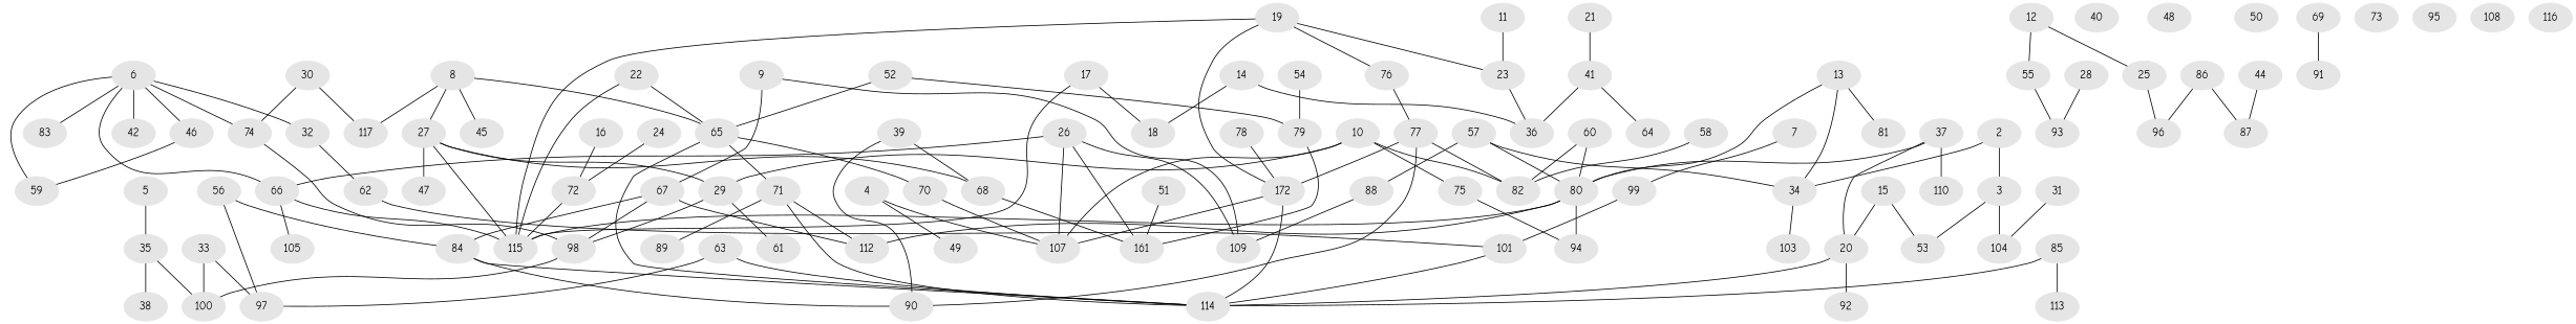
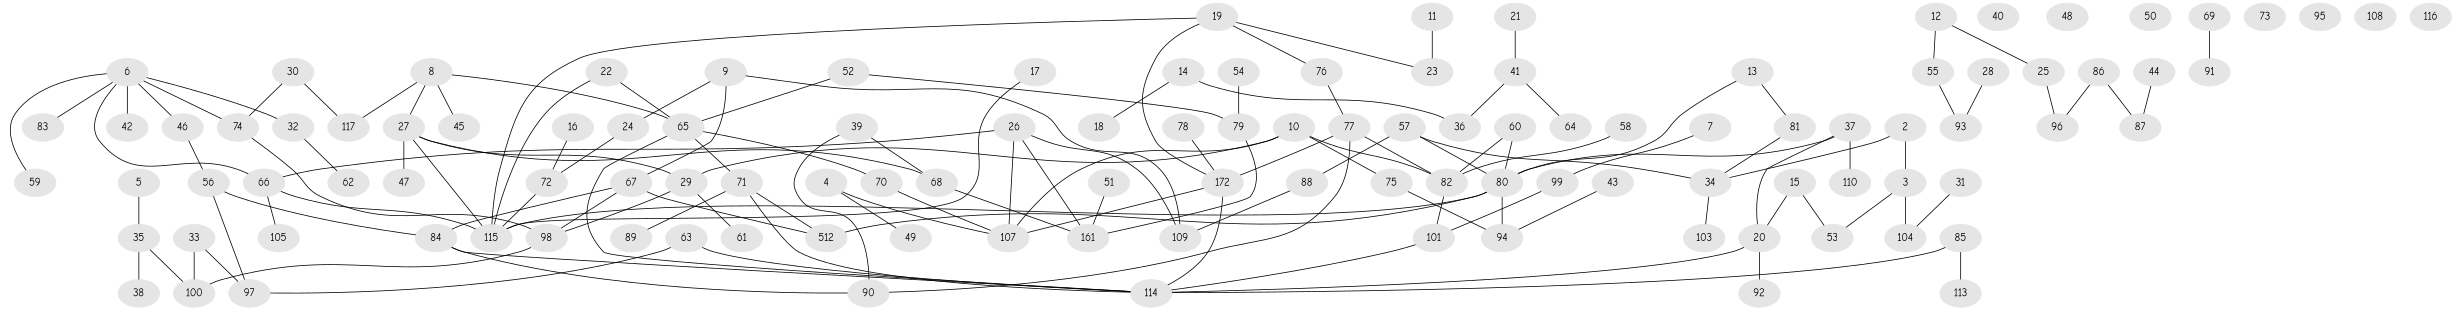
  graph {
    fontname="Comic Neue"
    node [color=gray90 fontname="Comic Neue" style=filled]
    edge [fontname="Comic Neue"]
    33
    97
    100
    101
    114
    2
    3
    34
    53
    104
    103
    4
    49
    107
    5
    35
    38
    6
    32
    42
    46
    59
    66
    74
    83
    62
    56
    115
    105
    98
    7
    99
    8
    27
    45
    65
    117
    16
    72
    29
    47
    68
    70
    71
    9
    24
    67
    109
    84
-   112
+   112 [label=512]
    10
    75
    82
    61
    94
    11
    23
    36
    12
    25
    55
    96
    93
    13
    80
    81
    14
    18
    15
    20
    92
    17
    19
    76
    n75 [label=172]
    77
    21
    41
    64
    22
    26
    n82 [label=161]
    28
    30
    31
    37
    110
    39
    90
    40
+   43
    44
    87
    48
    50
    51
    52
    79
    54
    57
    88
    58
    60
    63
    89
    69
    91
    73
    78
    85
    113
    86
    95
    108
    116
    33 -- 97
    33 -- 100
    101 -- 114
    2 -- 3
    2 -- 34
    3 -- 53
    3 -- 104
    34 -- 103
    4 -- 49
    4 -- 107
    5 -- 35
    35 -- 100
    35 -- 38
    6 -- 32
    6 -- 42
    6 -- 46
    6 -- 59
    6 -- 66
    6 -- 74
    6 -- 83
    32 -- 62
-   46 -- 59
+   46 -- 56
    66 -- 115
    66 -- 105
    74 -- 98
    56 -- 97
    56 -- 84
    98 -- 100
    7 -- 99
    99 -- 101
    8 -- 27
    8 -- 45
    8 -- 65
    8 -- 117
    27 -- 115
    27 -- 29
    27 -- 47
    27 -- 68
    65 -- 114
    65 -- 70
    65 -- 71
    16 -- 72
    72 -- 115
    29 -- 98
    29 -- 61
    68 -- n82
    70 -- 107
    71 -- 114
    71 -- 112
    71 -- 89
+   9 -- 24
    9 -- 67
    9 -- 109
    24 -- 72
    67 -- 98
    67 -- 84
    67 -- 112
    84 -- 114
    84 -- 90
    10 -- 107
    10 -- 29
    10 -- 75
    10 -- 82
    75 -- 94
-   62 -- 101
+   82 -- 101
    11 -- 23
-   23 -- 36
    12 -- 25
    12 -- 55
    25 -- 96
    55 -- 93
-   13 -- 34
+   81 -- 34
    13 -- 80
    13 -- 81
    80 -- 115
    80 -- 112
    80 -- 94
    14 -- 36
    14 -- 18
    15 -- 53
    15 -- 20
    20 -- 114
    20 -- 92
    17 -- 115
-   17 -- 18
    19 -- 115
    19 -- 23
    19 -- 76
    19 -- n75
    76 -- 77
    n75 -- 114
    n75 -- 107
    77 -- 82
    77 -- n75
    77 -- 90
    21 -- 41
    41 -- 36
    41 -- 64
    22 -- 115
    22 -- 65
    26 -- 107
    26 -- 66
    26 -- 109
    26 -- n82
    28 -- 93
    30 -- 74
    30 -- 117
    31 -- 104
    37 -- 80
    37 -- 20
    37 -- 110
    39 -- 68
    39 -- 90
+   43 -- 94
    44 -- 87
    51 -- n82
    52 -- 65
    52 -- 79
    79 -- n82
    54 -- 79
    57 -- 34
    57 -- 80
    57 -- 88
    88 -- 109
    58 -- 82
    60 -- 82
    60 -- 80
    63 -- 97
    63 -- 114
    69 -- 91
    78 -- n75
    85 -- 114
    85 -- 113
    86 -- 96
    86 -- 87
  }
